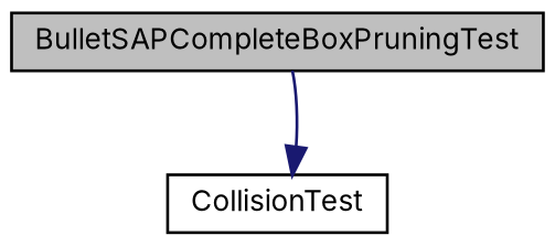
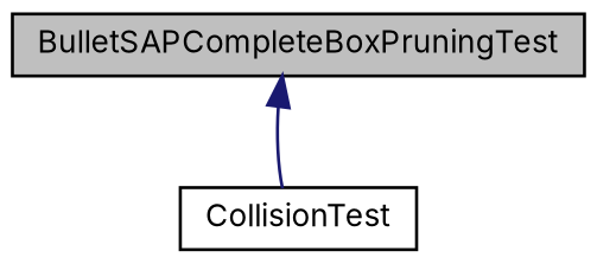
  digraph {
    fontname=Inter
    node [color=black fontname=Inter fontsize=10 shape=record style=filled]
    n1 [fillcolor=grey75 fontcolor=black height=0.2 label=BulletSAPCompleteBoxPruningTest width=0.4]
    n2 [fillcolor=white height=0.2 label=CollisionTest width=0.4]
-   n2 -> n1 [color=midnightblue dir=back fontname=Inter fontsize=10 labelfontname=Helvetica labelfontsize=10 style=solid]
+   n1 -> n2 [color=midnightblue dir=back fontname=Inter fontsize=10 labelfontname=Helvetica labelfontsize=10 style=solid]
  }
